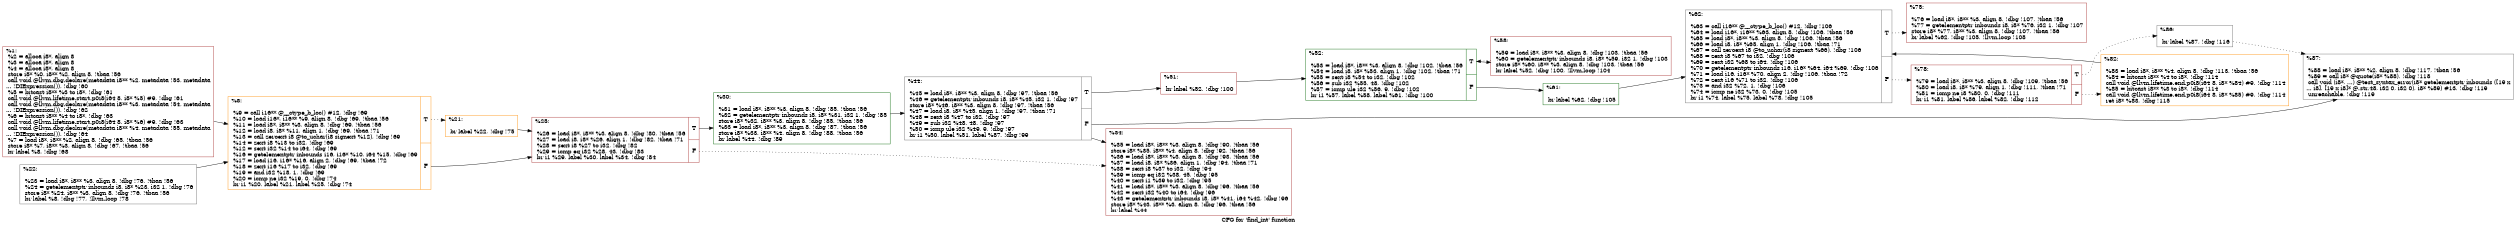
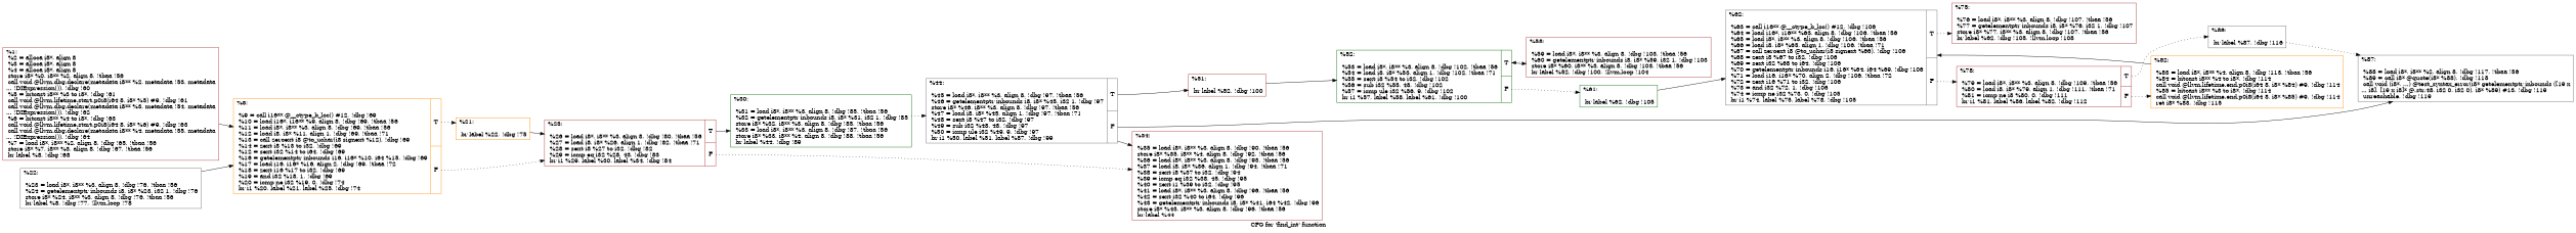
  digraph {
    label="CFG for 'find_int' function"
    rankdir=LR
    node [color=brown shape=record]
    edge [style=solid]
    n1 [label="{%1:\l  %2 = alloca i8*, align 8\l  %3 = alloca i8*, align 8\l  %4 = alloca i8*, align 8\l  store i8* %0, i8** %2, align 8, !tbaa !56\l  call void @llvm.dbg.declare(metadata i8** %2, metadata !53, metadata\l... !DIExpression()), !dbg !60\l  %5 = bitcast i8** %3 to i8*, !dbg !61\l  call void @llvm.lifetime.start.p0i8(i64 8, i8* %5) #9, !dbg !61\l  call void @llvm.dbg.declare(metadata i8** %3, metadata !54, metadata\l... !DIExpression()), !dbg !62\l  %6 = bitcast i8** %4 to i8*, !dbg !63\l  call void @llvm.lifetime.start.p0i8(i64 8, i8* %6) #9, !dbg !63\l  call void @llvm.dbg.declare(metadata i8** %4, metadata !55, metadata\l... !DIExpression()), !dbg !64\l  %7 = load i8*, i8** %2, align 8, !dbg !65, !tbaa !56\l  store i8* %7, i8** %3, align 8, !dbg !67, !tbaa !56\l  br label %8, !dbg !68\l}"]
    n2 [color=darkorange label="{%8:\l\l  %9 = call i16** @__ctype_b_loc() #12, !dbg !69\l  %10 = load i16*, i16** %9, align 8, !dbg !69, !tbaa !56\l  %11 = load i8*, i8** %3, align 8, !dbg !69, !tbaa !56\l  %12 = load i8, i8* %11, align 1, !dbg !69, !tbaa !71\l  %13 = call zeroext i8 @to_uchar(i8 signext %12), !dbg !69\l  %14 = zext i8 %13 to i32, !dbg !69\l  %12 = sext i32 %14 to i64, !dbg !69\l  %16 = getelementptr inbounds i16, i16* %10, i64 %15, !dbg !69\l  %17 = load i16, i16* %16, align 2, !dbg !69, !tbaa !72\l  %18 = zext i16 %17 to i32, !dbg !69\l  %19 = and i32 %18, 1, !dbg !69\l  %20 = icmp ne i32 %19, 0, !dbg !74\l  br i1 %20, label %21, label %25, !dbg !74\l|{<s0>T|<s1>F}}"]
    n3 [color=darkorange label="{%21:\l\l  br label %22, !dbg !75\l}"]
    n4 [label="{%25:\l\l  %26 = load i8*, i8** %3, align 8, !dbg !80, !tbaa !56\l  %27 = load i8, i8* %26, align 1, !dbg !82, !tbaa !71\l  %28 = sext i8 %27 to i32, !dbg !82\l  %29 = icmp eq i32 %28, 43, !dbg !83\l  br i1 %29, label %30, label %34, !dbg !84\l|{<s0>T|<s1>F}}"]
    n5 [color=darkgreen label="{%30:\l\l  %31 = load i8*, i8** %3, align 8, !dbg !85, !tbaa !56\l  %32 = getelementptr inbounds i8, i8* %31, i32 1, !dbg !85\l  store i8* %32, i8** %3, align 8, !dbg !85, !tbaa !56\l  %33 = load i8*, i8** %3, align 8, !dbg !87, !tbaa !56\l  store i8* %33, i8** %4, align 8, !dbg !88, !tbaa !56\l  br label %44, !dbg !89\l}"]
    n6 [label="{%34:\l\l  %35 = load i8*, i8** %3, align 8, !dbg !90, !tbaa !56\l  store i8* %35, i8** %4, align 8, !dbg !92, !tbaa !56\l  %36 = load i8*, i8** %3, align 8, !dbg !93, !tbaa !56\l  %37 = load i8, i8* %36, align 1, !dbg !94, !tbaa !71\l  %38 = sext i8 %37 to i32, !dbg !94\l  %39 = icmp eq i32 %38, 45, !dbg !95\l  %40 = zext i1 %39 to i32, !dbg !95\l  %41 = load i8*, i8** %3, align 8, !dbg !96, !tbaa !56\l  %42 = sext i32 %40 to i64, !dbg !96\l  %43 = getelementptr inbounds i8, i8* %41, i64 %42, !dbg !96\l  store i8* %43, i8** %3, align 8, !dbg !96, !tbaa !56\l  br label %44\l}"]
    n7 [color=gray40 label="{%22:\l\l  %23 = load i8*, i8** %3, align 8, !dbg !76, !tbaa !56\l  %24 = getelementptr inbounds i8, i8* %23, i32 1, !dbg !76\l  store i8* %24, i8** %3, align 8, !dbg !76, !tbaa !56\l  br label %8, !dbg !77, !llvm.loop !78\l}"]
    n8 [color=gray40 label="{%44:\l\l  %45 = load i8*, i8** %3, align 8, !dbg !97, !tbaa !56\l  %46 = getelementptr inbounds i8, i8* %45, i32 1, !dbg !97\l  store i8* %46, i8** %3, align 8, !dbg !97, !tbaa !56\l  %47 = load i8, i8* %45, align 1, !dbg !97, !tbaa !71\l  %48 = sext i8 %47 to i32, !dbg !97\l  %49 = sub i32 %48, 48, !dbg !97\l  %50 = icmp ule i32 %49, 9, !dbg !97\l  br i1 %50, label %51, label %87, !dbg !99\l|{<s0>T|<s1>F}}"]
    n9 [label="{%51:\l\l  br label %52, !dbg !100\l}"]
    n10 [color=gray40 label="{%87:\l\l  %88 = load i8*, i8** %2, align 8, !dbg !117, !tbaa !56\l  %89 = call i8* @quote(i8* %88), !dbg !118\l  call void (i8*, ...) @test_syntax_error(i8* getelementptr inbounds ([19 x\l... i8], [19 x i8]* @.str.48, i32 0, i32 0), i8* %89) #13, !dbg !119\l  unreachable, !dbg !119\l}"]
    n11 [color=darkgreen label="{%52:\l\l  %53 = load i8*, i8** %3, align 8, !dbg !102, !tbaa !56\l  %54 = load i8, i8* %53, align 1, !dbg !102, !tbaa !71\l  %55 = sext i8 %54 to i32, !dbg !102\l  %56 = sub i32 %55, 48, !dbg !102\l  %57 = icmp ule i32 %56, 9, !dbg !102\l  br i1 %57, label %58, label %61, !dbg !100\l|{<s0>T|<s1>F}}"]
    n12 [label="{%58:\l\l  %59 = load i8*, i8** %3, align 8, !dbg !103, !tbaa !56\l  %60 = getelementptr inbounds i8, i8* %59, i32 1, !dbg !103\l  store i8* %60, i8** %3, align 8, !dbg !103, !tbaa !56\l  br label %52, !dbg !100, !llvm.loop !104\l}"]
    n13 [color=darkgreen label="{%61:\l\l  br label %62, !dbg !105\l}"]
    n14 [color=gray40 label="{%62:\l\l  %63 = call i16** @__ctype_b_loc() #12, !dbg !106\l  %64 = load i16*, i16** %63, align 8, !dbg !106, !tbaa !56\l  %65 = load i8*, i8** %3, align 8, !dbg !106, !tbaa !56\l  %66 = load i8, i8* %65, align 1, !dbg !106, !tbaa !71\l  %67 = call zeroext i8 @to_uchar(i8 signext %66), !dbg !106\l  %68 = zext i8 %67 to i32, !dbg !106\l  %69 = sext i32 %68 to i64, !dbg !106\l  %70 = getelementptr inbounds i16, i16* %64, i64 %69, !dbg !106\l  %71 = load i16, i16* %70, align 2, !dbg !106, !tbaa !72\l  %72 = zext i16 %71 to i32, !dbg !106\l  %73 = and i32 %72, 1, !dbg !106\l  %74 = icmp ne i32 %73, 0, !dbg !105\l  br i1 %74, label %75, label %78, !dbg !105\l|{<s0>T|<s1>F}}"]
    n15 [label="{%75:\l\l  %76 = load i8*, i8** %3, align 8, !dbg !107, !tbaa !56\l  %77 = getelementptr inbounds i8, i8* %76, i32 1, !dbg !107\l  store i8* %77, i8** %3, align 8, !dbg !107, !tbaa !56\l  br label %62, !dbg !105, !llvm.loop !108\l}"]
    n16 [label="{%78:\l\l  %79 = load i8*, i8** %3, align 8, !dbg !109, !tbaa !56\l  %80 = load i8, i8* %79, align 1, !dbg !111, !tbaa !71\l  %81 = icmp ne i8 %80, 0, !dbg !111\l  br i1 %81, label %86, label %82, !dbg !112\l|{<s0>T|<s1>F}}"]
    n17 [color=gray40 label="{%86:\l\l  br label %87, !dbg !116\l}"]
    n18 [color=darkorange label="{%82:\l\l  %83 = load i8*, i8** %4, align 8, !dbg !113, !tbaa !56\l  %84 = bitcast i8** %4 to i8*, !dbg !114\l  call void @llvm.lifetime.end.p0i8(i64 8, i8* %84) #9, !dbg !114\l  %85 = bitcast i8** %3 to i8*, !dbg !114\l  call void @llvm.lifetime.end.p0i8(i64 8, i8* %85) #9, !dbg !114\l  ret i8* %83, !dbg !115\l}"]
    n1 -> n2
    n2 -> n3 [style=dotted tailport=s0]
-   n2 -> n4 [tailport=s1]
+   n2 -> n4 [style=dotted tailport=s1]
    n3 -> n4
    n4 -> n5 [tailport=s0]
    n4 -> n6 [style=dotted tailport=s1]
-   n5 -> n8
+   n5 -> n8 [style=dotted]
    n7 -> n2
    n8 -> n6
    n8 -> n9 [tailport=s0]
    n8 -> n10 [tailport=s1]
    n9 -> n11
    n11 -> n12 [tailport=s0]
-   n11 -> n13 [tailport=s1]
+   n11 -> n13 [style=dotted tailport=s1]
    n12 -> n11 [style=dotted]
    n13 -> n14
    n14 -> n15 [style=dotted tailport=s0]
    n14 -> n16 [style=dotted tailport=s1]
    n16 -> n17 [style=dotted tailport=s0]
    n16 -> n18 [style=dotted tailport=s1]
    n17 -> n10 [style=dotted]
    n18 -> n14
  }
